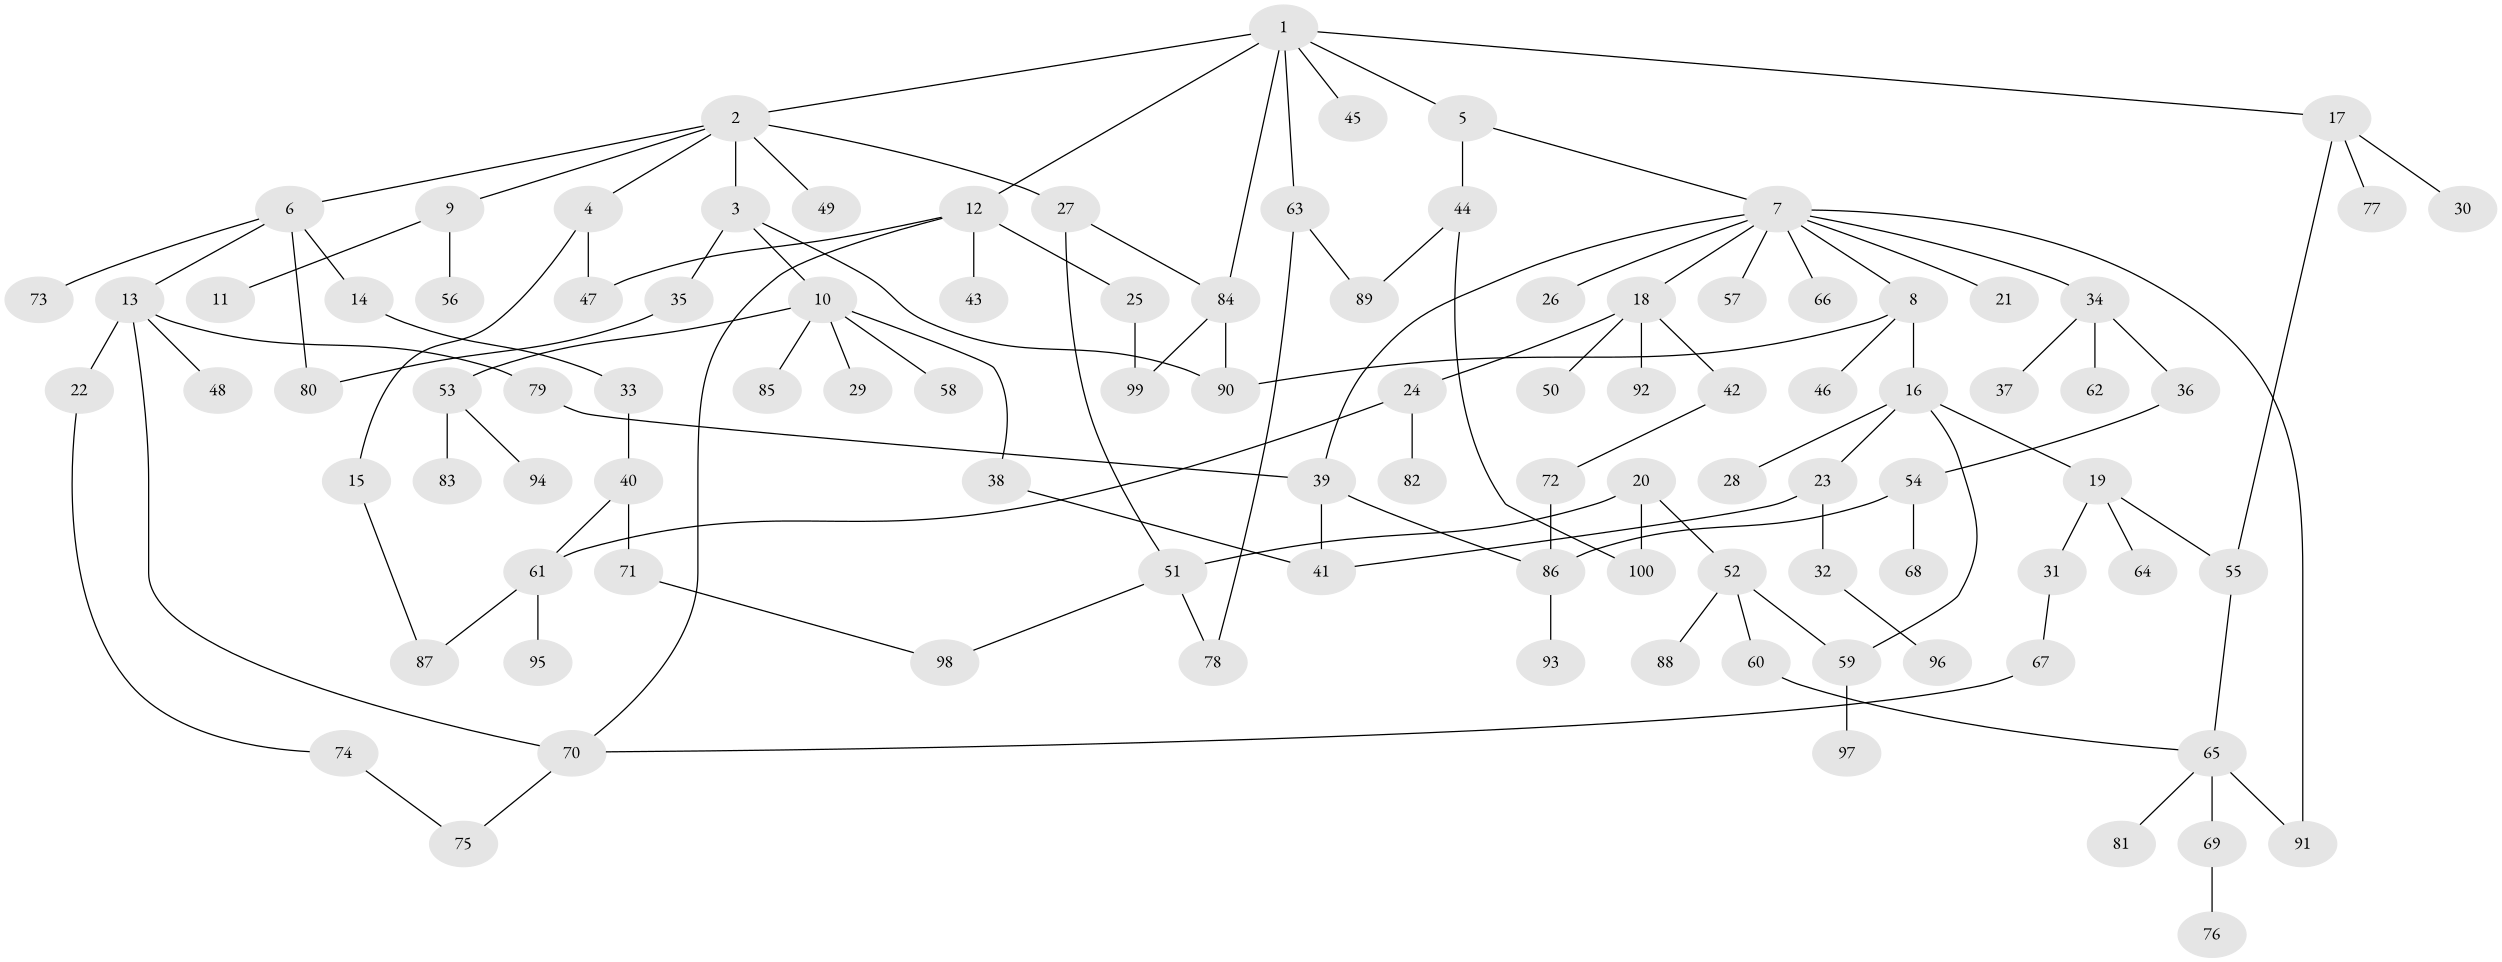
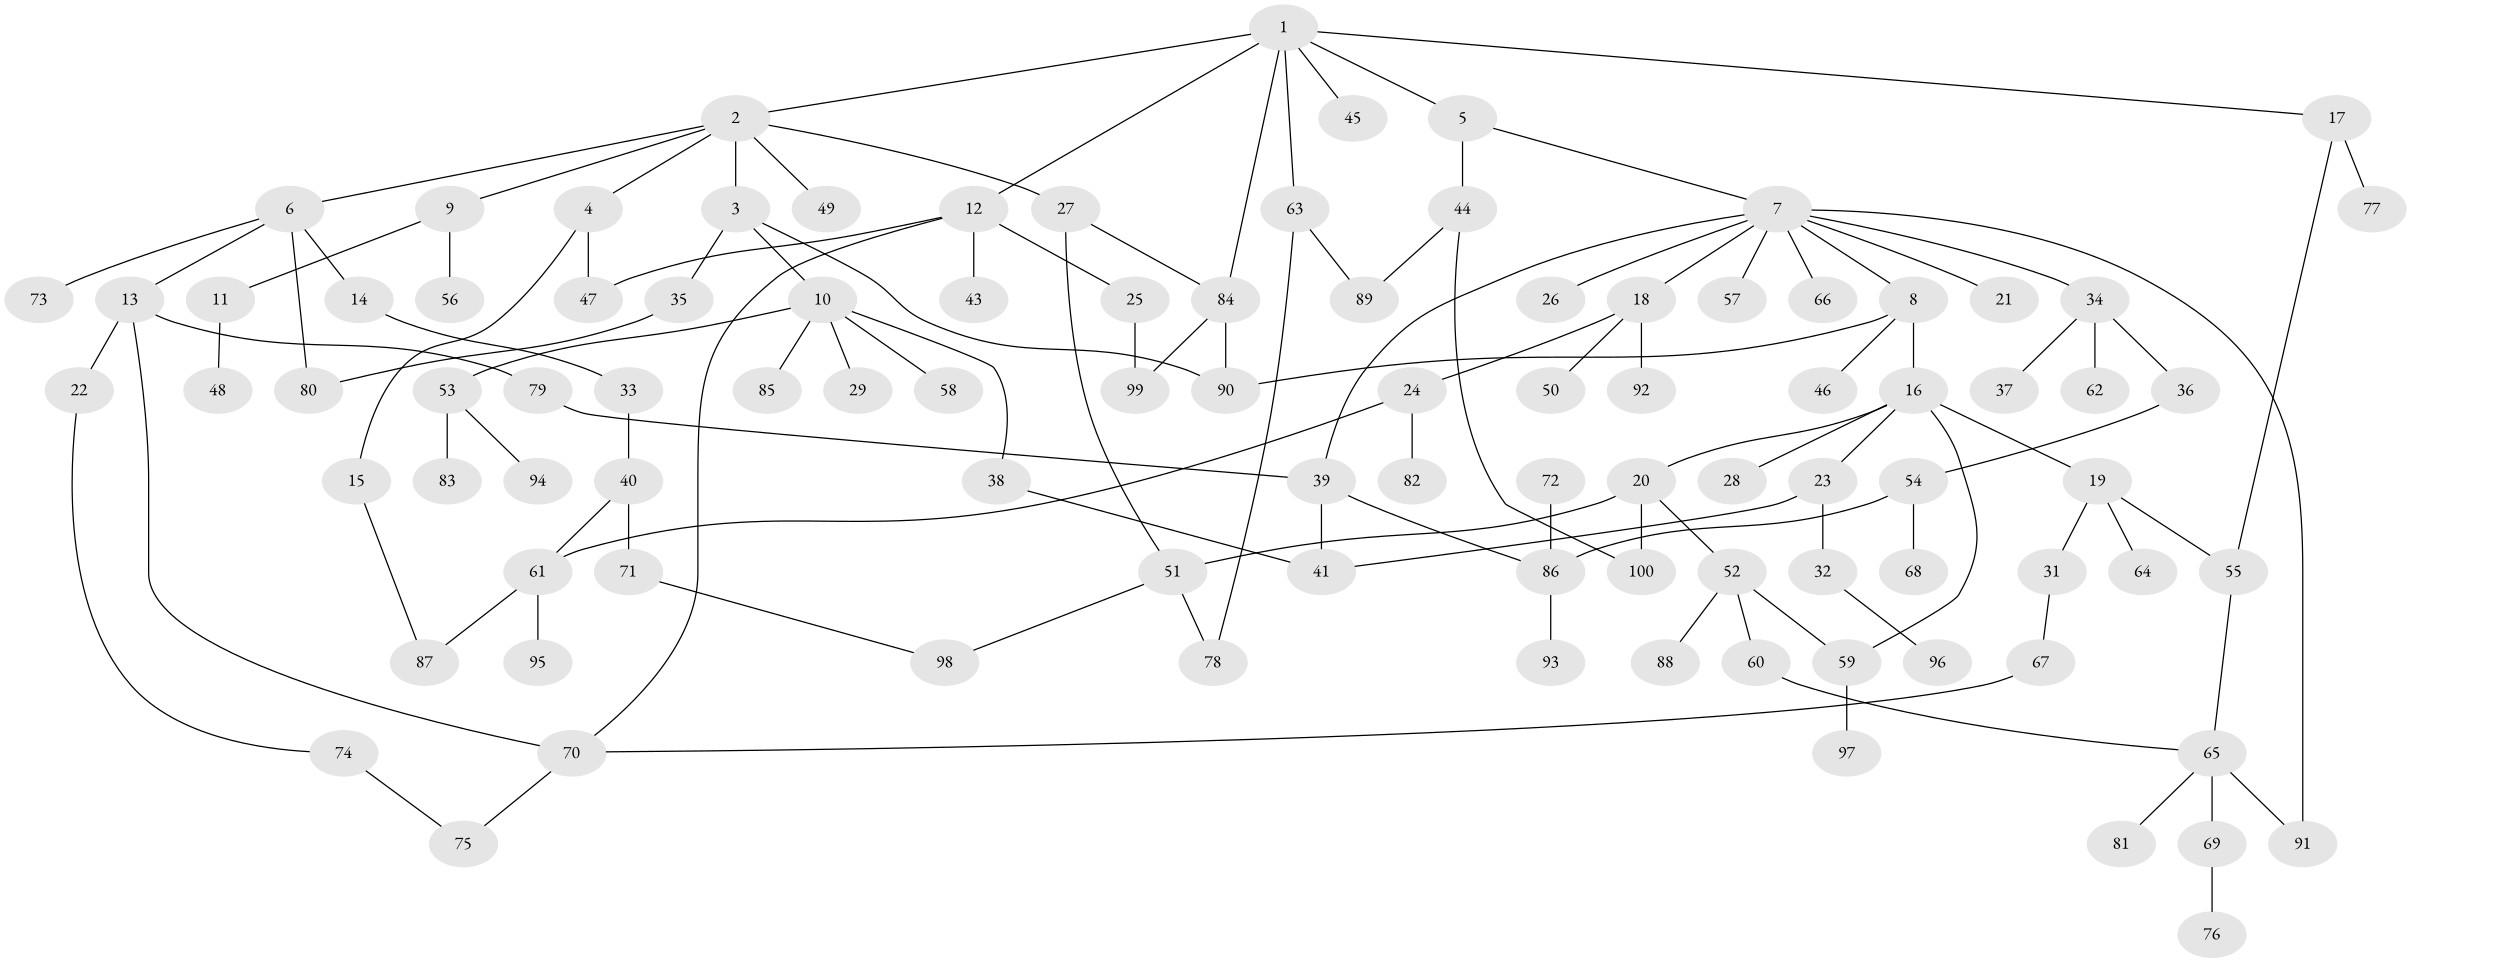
  graph {
    fontname="EB Garamond"
    node [color=gray90 fontname="EB Garamond" style=filled]
    edge [fontname="EB Garamond"]
    1
    2
    5
    12
    17
    45
    63
    84
    3
    4
    6
    9
    27
    49
    7
    44
    47
    25
    43
    70
-   30
    55
    77
    89
    78
    90
    99
    10
    35
    15
    13
    14
    73
    80
    11
    56
    51
    29
    38
    53
    58
    85
    87
    8
    18
    21
    26
    34
    39
    57
    66
    91
    100
    22
    48
    79
    33
    16
    46
    24
-   42
    50
    92
    36
    37
    62
    41
    86
    19
    20
    23
    28
    59
    83
    94
    75
    74
    40
    31
    64
    52
    32
    97
    65
    61
    82
    72
    67
    98
    60
    88
    96
    95
    71
    54
    68
    93
    69
    81
    76
    1 -- 2
    1 -- 5
    1 -- 12
    1 -- 17
    1 -- 45
    1 -- 63
    1 -- 84
    2 -- 3
    2 -- 4
    2 -- 6
    2 -- 9
    2 -- 27
    2 -- 49
    5 -- 7
    5 -- 44
    12 -- 47
    12 -- 25
    12 -- 43
    12 -- 70
-   17 -- 30
    17 -- 55
    17 -- 77
    63 -- 89
    63 -- 78
    84 -- 90
    84 -- 99
    3 -- 90
    3 -- 10
    3 -- 35
    4 -- 47
    4 -- 15
    6 -- 13
    6 -- 14
    6 -- 73
    6 -- 80
    9 -- 11
    9 -- 56
    27 -- 84
    27 -- 51
    7 -- 8
    7 -- 18
    7 -- 21
    7 -- 26
    7 -- 34
    7 -- 39
    7 -- 57
    7 -- 66
    7 -- 91
    44 -- 89
    44 -- 100
    25 -- 99
    70 -- 75
    55 -- 65
    10 -- 29
    10 -- 38
    10 -- 53
    10 -- 58
    10 -- 85
    35 -- 80
    15 -- 87
    13 -- 70
    13 -- 22
-   13 -- 48
+   11 -- 48
    13 -- 79
    14 -- 33
    51 -- 78
    51 -- 98
    38 -- 41
    53 -- 83
    53 -- 94
    8 -- 90
    8 -- 16
    8 -- 46
    18 -- 24
-   18 -- 42
    18 -- 50
    18 -- 92
    34 -- 36
    34 -- 37
    34 -- 62
    39 -- 41
    39 -- 86
    22 -- 74
    79 -- 39
    33 -- 40
    16 -- 19
+   16 -- 20
    16 -- 23
    16 -- 28
    16 -- 59
    24 -- 61
    24 -- 82
-   42 -- 72
    36 -- 54
    86 -- 93
    19 -- 55
    19 -- 31
    19 -- 64
    20 -- 51
    20 -- 100
    20 -- 52
    23 -- 41
    23 -- 32
    59 -- 97
    74 -- 75
    40 -- 61
    40 -- 71
    31 -- 67
    52 -- 59
    52 -- 60
    52 -- 88
    32 -- 96
    65 -- 91
    65 -- 69
    65 -- 81
    61 -- 87
    61 -- 95
    72 -- 86
    67 -- 70
    60 -- 65
    71 -- 98
    54 -- 86
    54 -- 68
    69 -- 76
  }
